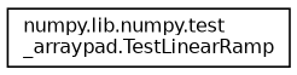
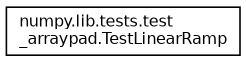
  digraph {
    rankdir=LR
-   n1 [color=black fillcolor=white fontname=Helvetica fontsize=10 height=0.2 label="numpy.lib.numpy.test\l_arraypad.TestLinearRamp" shape=record style=filled width=0.4]
+   n1 [color=black fillcolor=white fontname=Helvetica fontsize=10 height=0.2 label="numpy.lib.tests.test\l_arraypad.TestLinearRamp" shape=record style=filled width=0.4]
  }
